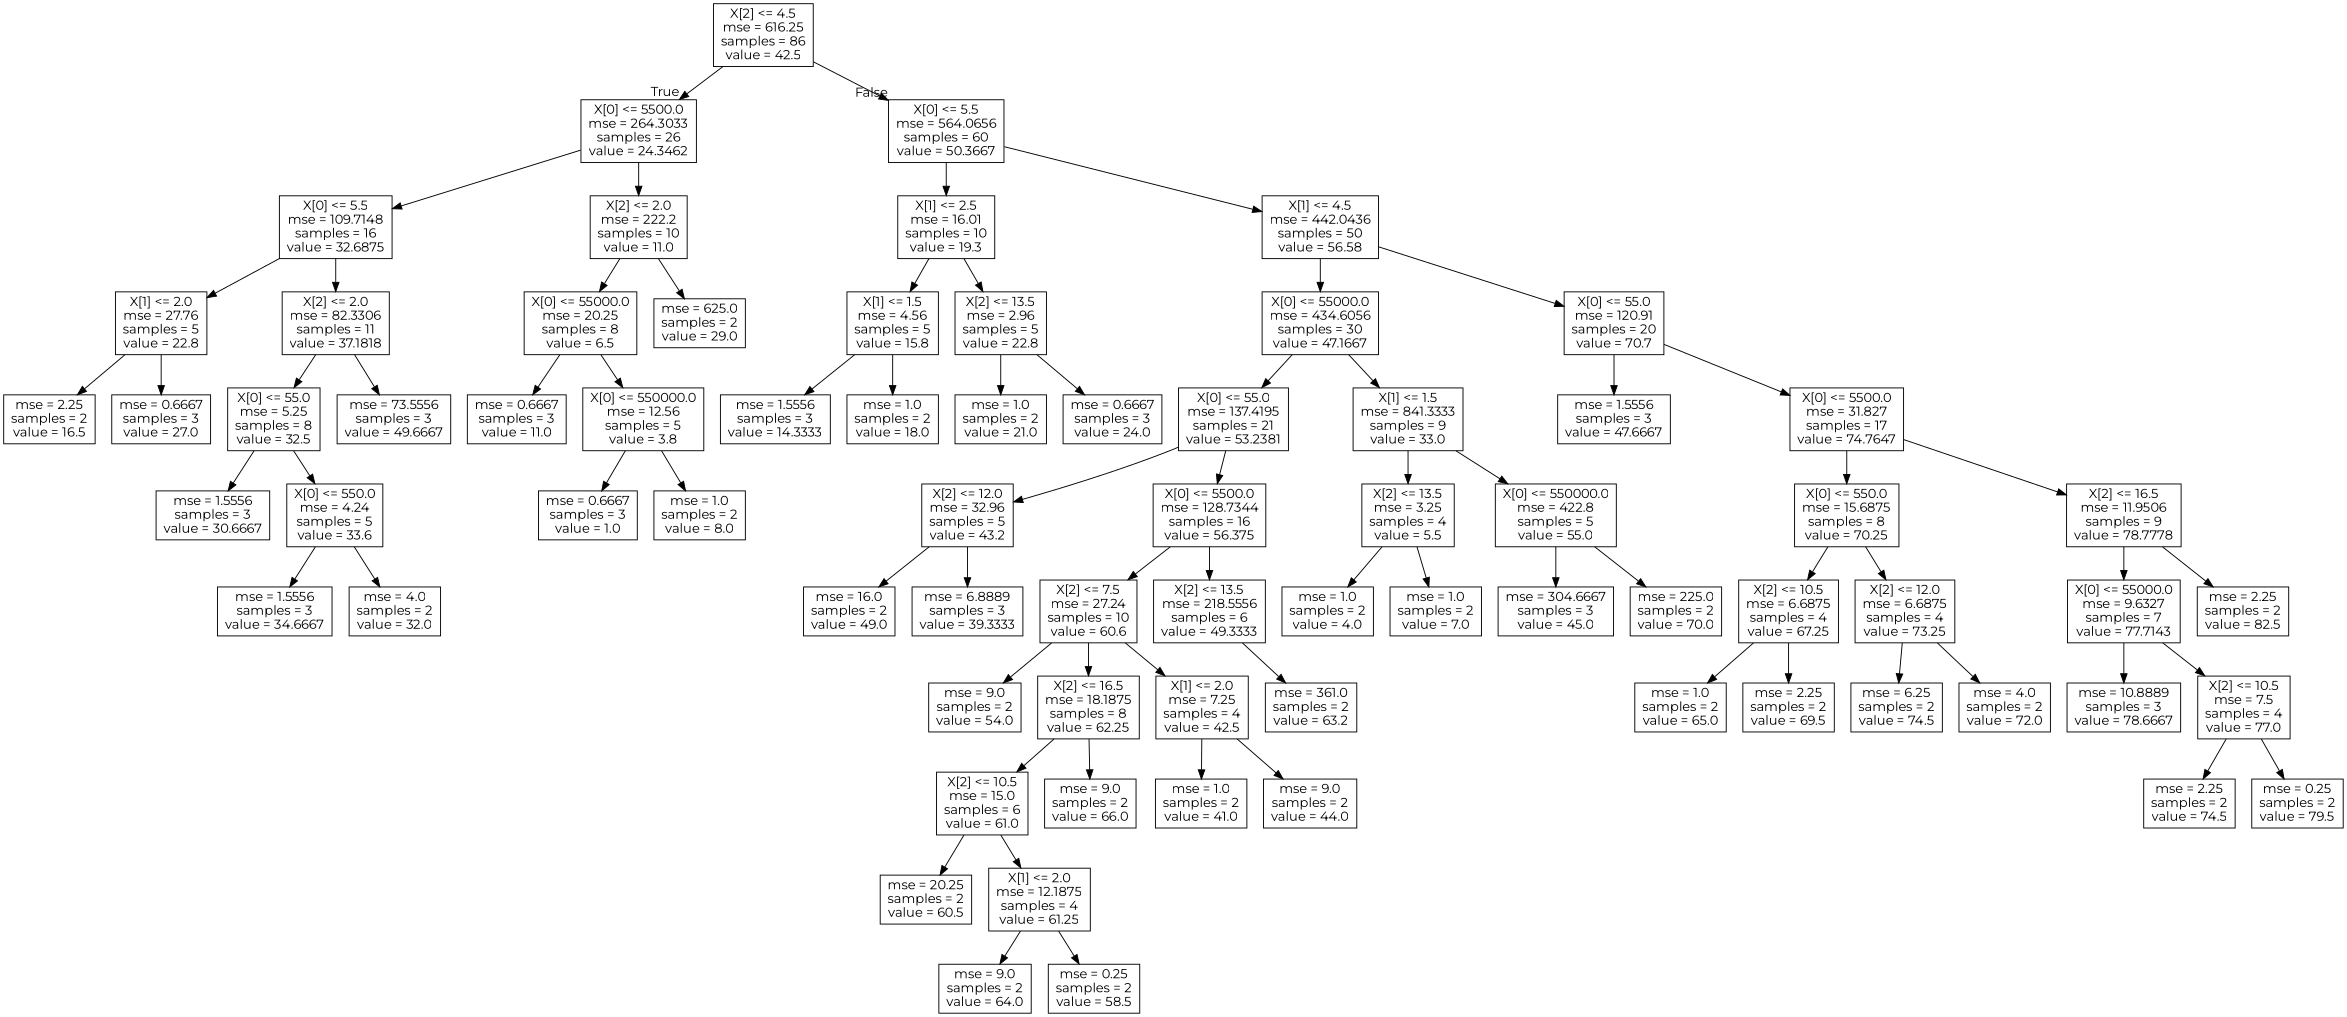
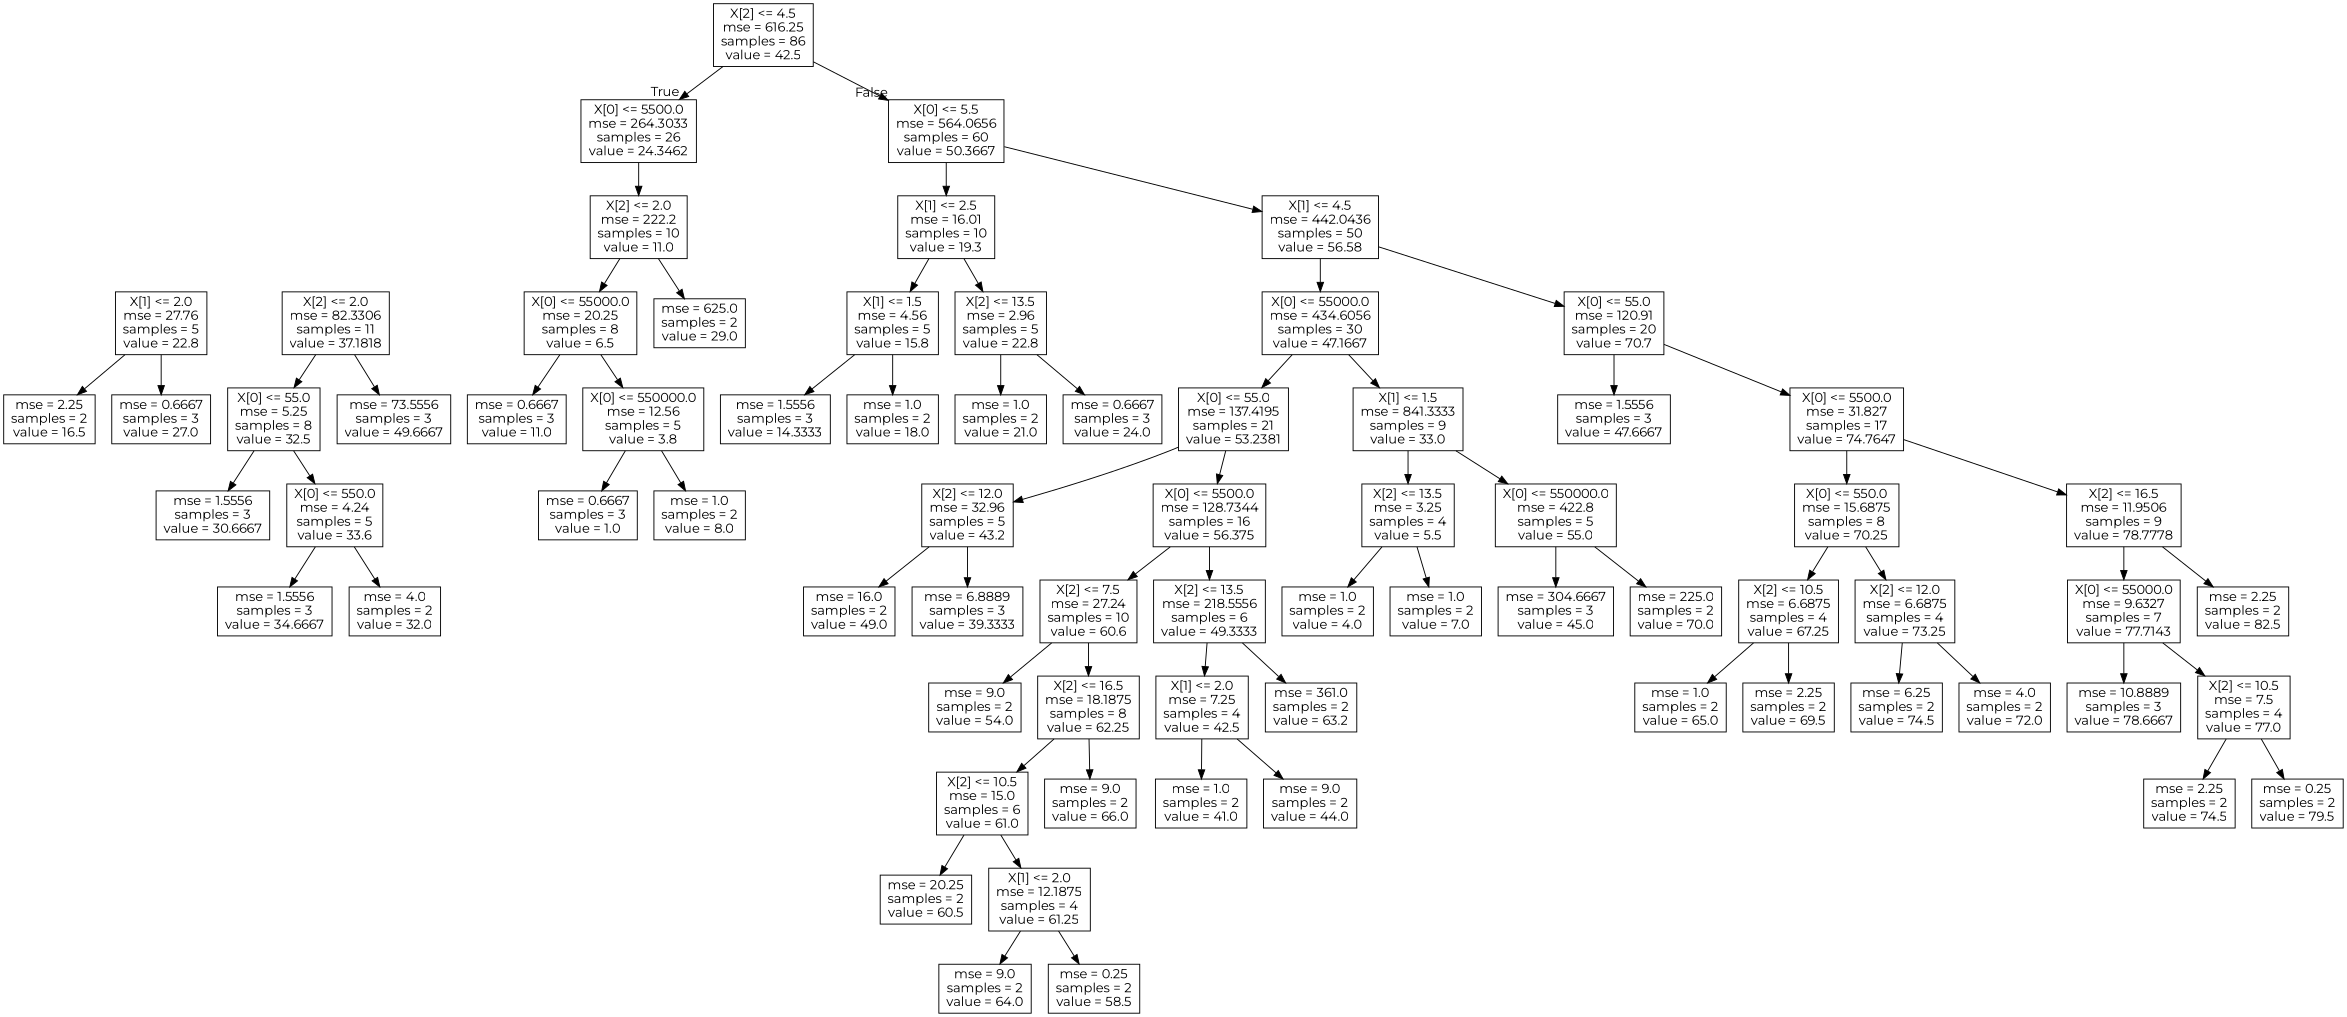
  digraph {
    fontname=Montserrat
    node [fontname=Montserrat shape=box]
    edge [fontname=Montserrat]
    n1 [label="X[2] <= 4.5\nmse = 616.25\nsamples = 86\nvalue = 42.5"]
    n2 [label="X[0] <= 5500.0\nmse = 264.3033\nsamples = 26\nvalue = 24.3462"]
    n3 [label="X[0] <= 5.5\nmse = 564.0656\nsamples = 60\nvalue = 50.3667"]
-   n4 [label="X[0] <= 5.5\nmse = 109.7148\nsamples = 16\nvalue = 32.6875"]
    n5 [label="X[2] <= 2.0\nmse = 222.2\nsamples = 10\nvalue = 11.0"]
    n6 [label="X[1] <= 2.5\nmse = 16.01\nsamples = 10\nvalue = 19.3"]
    n7 [label="X[1] <= 4.5\nmse = 442.0436\nsamples = 50\nvalue = 56.58"]
    n8 [label="X[1] <= 2.0\nmse = 27.76\nsamples = 5\nvalue = 22.8"]
    n9 [label="X[2] <= 2.0\nmse = 82.3306\nsamples = 11\nvalue = 37.1818"]
    n10 [label="X[0] <= 55000.0\nmse = 20.25\nsamples = 8\nvalue = 6.5"]
    n11 [label="mse = 625.0\nsamples = 2\nvalue = 29.0"]
    n12 [label="mse = 2.25\nsamples = 2\nvalue = 16.5"]
    n13 [label="mse = 0.6667\nsamples = 3\nvalue = 27.0"]
    n14 [label="X[0] <= 55.0\nmse = 5.25\nsamples = 8\nvalue = 32.5"]
    n15 [label="mse = 73.5556\nsamples = 3\nvalue = 49.6667"]
    n16 [label="mse = 1.5556\nsamples = 3\nvalue = 30.6667"]
    n17 [label="X[0] <= 550.0\nmse = 4.24\nsamples = 5\nvalue = 33.6"]
    n18 [label="mse = 1.5556\nsamples = 3\nvalue = 34.6667"]
    n19 [label="mse = 4.0\nsamples = 2\nvalue = 32.0"]
    n20 [label="mse = 0.6667\nsamples = 3\nvalue = 11.0"]
    n21 [label="X[0] <= 550000.0\nmse = 12.56\nsamples = 5\nvalue = 3.8"]
    n22 [label="mse = 0.6667\nsamples = 3\nvalue = 1.0"]
    n23 [label="mse = 1.0\nsamples = 2\nvalue = 8.0"]
    n24 [label="X[1] <= 1.5\nmse = 4.56\nsamples = 5\nvalue = 15.8"]
    n25 [label="X[2] <= 13.5\nmse = 2.96\nsamples = 5\nvalue = 22.8"]
    n26 [label="X[0] <= 55000.0\nmse = 434.6056\nsamples = 30\nvalue = 47.1667"]
    n27 [label="X[0] <= 55.0\nmse = 120.91\nsamples = 20\nvalue = 70.7"]
    n28 [label="mse = 1.5556\nsamples = 3\nvalue = 14.3333"]
    n29 [label="mse = 1.0\nsamples = 2\nvalue = 18.0"]
    n30 [label="mse = 1.0\nsamples = 2\nvalue = 21.0"]
    n31 [label="mse = 0.6667\nsamples = 3\nvalue = 24.0"]
    n32 [label="X[0] <= 55.0\nmse = 137.4195\nsamples = 21\nvalue = 53.2381"]
    n33 [label="X[1] <= 1.5\nmse = 841.3333\nsamples = 9\nvalue = 33.0"]
    n34 [label="mse = 1.5556\nsamples = 3\nvalue = 47.6667"]
    n35 [label="X[0] <= 5500.0\nmse = 31.827\nsamples = 17\nvalue = 74.7647"]
    n36 [label="X[2] <= 12.0\nmse = 32.96\nsamples = 5\nvalue = 43.2"]
    n37 [label="X[0] <= 5500.0\nmse = 128.7344\nsamples = 16\nvalue = 56.375"]
    n38 [label="X[2] <= 13.5\nmse = 3.25\nsamples = 4\nvalue = 5.5"]
    n39 [label="X[0] <= 550000.0\nmse = 422.8\nsamples = 5\nvalue = 55.0"]
    n40 [label="mse = 16.0\nsamples = 2\nvalue = 49.0"]
    n41 [label="mse = 6.8889\nsamples = 3\nvalue = 39.3333"]
    n42 [label="X[2] <= 7.5\nmse = 27.24\nsamples = 10\nvalue = 60.6"]
    n43 [label="X[2] <= 13.5\nmse = 218.5556\nsamples = 6\nvalue = 49.3333"]
    n44 [label="mse = 9.0\nsamples = 2\nvalue = 54.0"]
    n45 [label="X[2] <= 16.5\nmse = 18.1875\nsamples = 8\nvalue = 62.25"]
    n46 [label="X[1] <= 2.0\nmse = 7.25\nsamples = 4\nvalue = 42.5"]
    n47 [label="mse = 361.0\nsamples = 2\nvalue = 63.2"]
    n48 [label="X[2] <= 10.5\nmse = 15.0\nsamples = 6\nvalue = 61.0"]
    n49 [label="mse = 9.0\nsamples = 2\nvalue = 66.0"]
    n50 [label="mse = 20.25\nsamples = 2\nvalue = 60.5"]
    n51 [label="X[1] <= 2.0\nmse = 12.1875\nsamples = 4\nvalue = 61.25"]
    n52 [label="mse = 9.0\nsamples = 2\nvalue = 64.0"]
    n53 [label="mse = 0.25\nsamples = 2\nvalue = 58.5"]
    n54 [label="mse = 1.0\nsamples = 2\nvalue = 41.0"]
    n55 [label="mse = 9.0\nsamples = 2\nvalue = 44.0"]
    n56 [label="mse = 1.0\nsamples = 2\nvalue = 4.0"]
    n57 [label="mse = 1.0\nsamples = 2\nvalue = 7.0"]
    n58 [label="mse = 304.6667\nsamples = 3\nvalue = 45.0"]
    n59 [label="mse = 225.0\nsamples = 2\nvalue = 70.0"]
    n60 [label="X[0] <= 550.0\nmse = 15.6875\nsamples = 8\nvalue = 70.25"]
    n61 [label="X[2] <= 16.5\nmse = 11.9506\nsamples = 9\nvalue = 78.7778"]
    n62 [label="X[2] <= 10.5\nmse = 6.6875\nsamples = 4\nvalue = 67.25"]
    n63 [label="X[2] <= 12.0\nmse = 6.6875\nsamples = 4\nvalue = 73.25"]
    n64 [label="X[0] <= 55000.0\nmse = 9.6327\nsamples = 7\nvalue = 77.7143"]
    n65 [label="mse = 2.25\nsamples = 2\nvalue = 82.5"]
    n66 [label="mse = 1.0\nsamples = 2\nvalue = 65.0"]
    n67 [label="mse = 2.25\nsamples = 2\nvalue = 69.5"]
    n68 [label="mse = 6.25\nsamples = 2\nvalue = 74.5"]
    n69 [label="mse = 4.0\nsamples = 2\nvalue = 72.0"]
    n70 [label="mse = 10.8889\nsamples = 3\nvalue = 78.6667"]
    n71 [label="X[2] <= 10.5\nmse = 7.5\nsamples = 4\nvalue = 77.0"]
    n72 [label="mse = 2.25\nsamples = 2\nvalue = 74.5"]
    n73 [label="mse = 0.25\nsamples = 2\nvalue = 79.5"]
    n1 -> n2 [headlabel=True labelangle=45 labeldistance=2.5]
    n1 -> n3 [headlabel=False labelangle=-45 labeldistance=2.5]
-   n2 -> n4
    n2 -> n5
    n3 -> n6
    n3 -> n7
-   n4 -> n8
-   n4 -> n9
    n5 -> n10
    n5 -> n11
    n6 -> n24
    n6 -> n25
    n7 -> n26
    n7 -> n27
    n8 -> n12
    n8 -> n13
    n9 -> n14
    n9 -> n15
    n10 -> n20
    n10 -> n21
    n14 -> n16
    n14 -> n17
    n17 -> n18
    n17 -> n19
    n21 -> n22
    n21 -> n23
    n24 -> n28
    n24 -> n29
    n25 -> n30
    n25 -> n31
    n26 -> n32
    n26 -> n33
    n27 -> n34
    n27 -> n35
    n32 -> n36
    n32 -> n37
    n33 -> n38
    n33 -> n39
    n35 -> n60
    n35 -> n61
    n36 -> n40
    n36 -> n41
    n37 -> n42
    n37 -> n43
    n38 -> n56
    n38 -> n57
    n39 -> n58
    n39 -> n59
    n42 -> n44
    n42 -> n45
-   n42 -> n46
+   n43 -> n46
    n43 -> n47
    n45 -> n48
    n45 -> n49
    n46 -> n54
    n46 -> n55
    n48 -> n50
    n48 -> n51
    n51 -> n52
    n51 -> n53
    n60 -> n62
    n60 -> n63
    n61 -> n64
    n61 -> n65
    n62 -> n66
    n62 -> n67
    n63 -> n68
    n63 -> n69
    n64 -> n70
    n64 -> n71
    n71 -> n72
    n71 -> n73
  }
